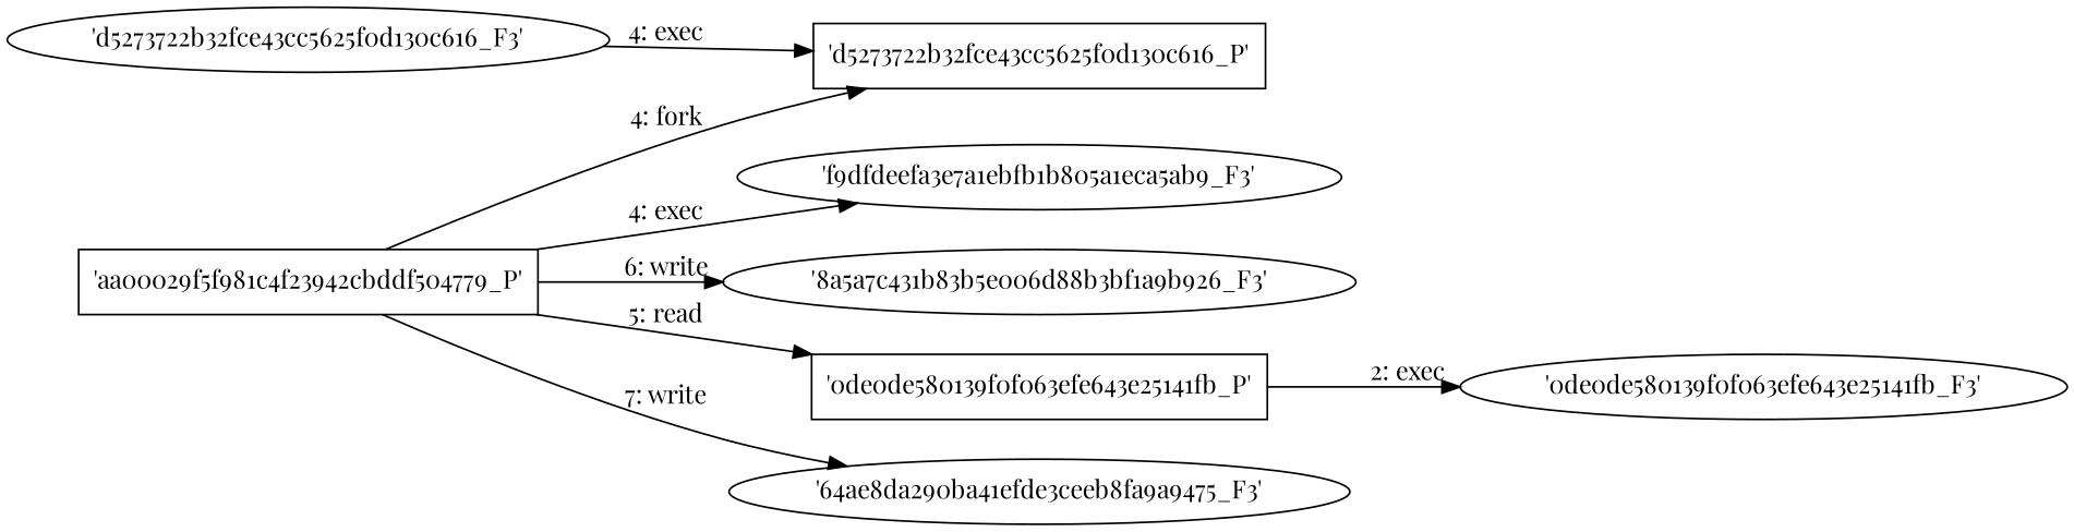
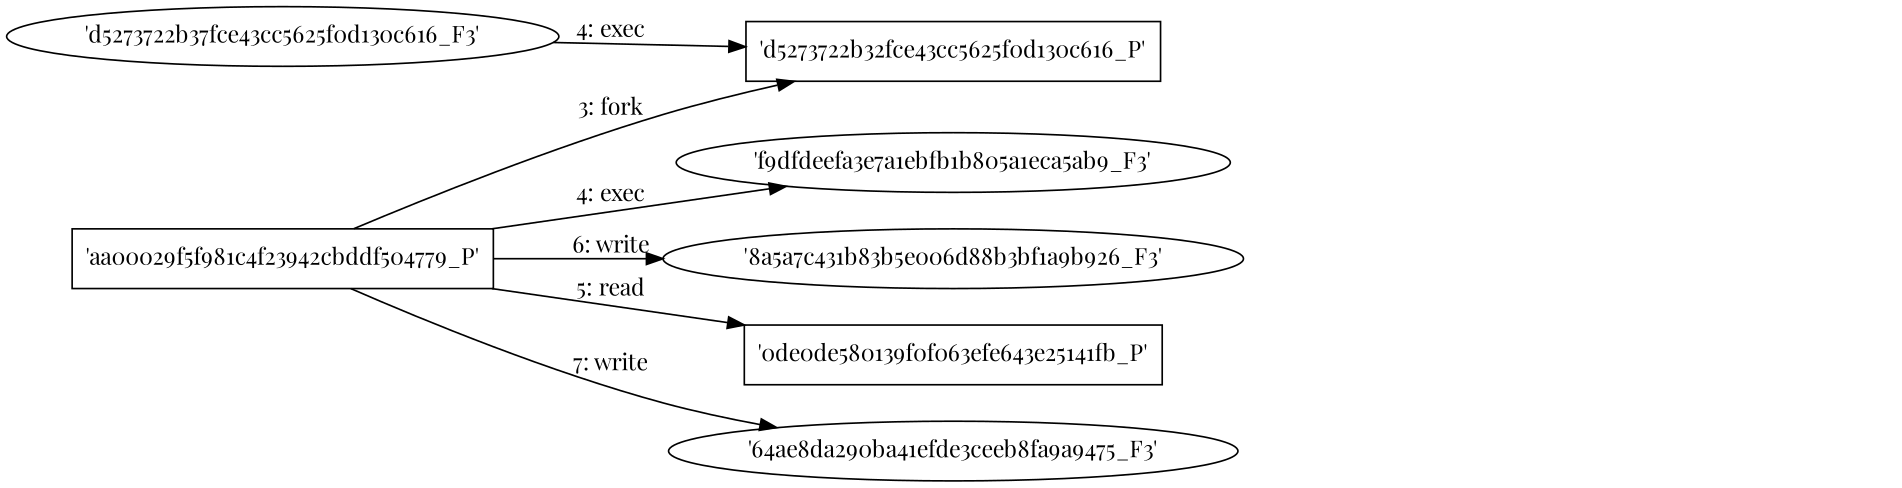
  digraph {
    engine=neato
    fixedsize=false
    fontname="Playfair Display"
    fontsize=10
    nodesep=0.3
    rankdir=LR
    ranksep=0
    splines=true
    node [fontname="Playfair Display" node_type=Process shape=ellipse]
    edge [fontname="Playfair Display"]
    "'aa00029f5f981c4f23942cbddf504779_P'" [shape=box]
    "'0de0de580139f0f063efe643e25141fb_P'" [shape=box]
    "'d5273722b32fce43cc5625f0d130c616_P'" [shape=box]
    "'f9dfdeefa3e7a1ebfb1b805a1eca5ab9_F3'" [node_type=file]
    "'8a5a7c431b83b5e006d88b3bf1a9b926_F3'" [node_type=file]
    "'64ae8da290ba41efde3ceeb8fa9a9475_F3'" [node_type=file]
-   "'0de0de580139f0f063efe643e25141fb_F3'" [node_type=File]
-   "'d5273722b32fce43cc5625f0d130c616_F3'" [node_type=File]
+   "'d5273722b32fce43cc5625f0d130c616_F3'" [node_type=File label="'d5273722b37fce43cc5625f0d130c616_F3'"]
    "'aa00029f5f981c4f23942cbddf504779_P'" -> "'0de0de580139f0f063efe643e25141fb_P'" [label="5: read"]
-   "'aa00029f5f981c4f23942cbddf504779_P'" -> "'d5273722b32fce43cc5625f0d130c616_P'" [label="4: fork"]
+   "'aa00029f5f981c4f23942cbddf504779_P'" -> "'d5273722b32fce43cc5625f0d130c616_P'" [label="3: fork"]
    "'aa00029f5f981c4f23942cbddf504779_P'" -> "'f9dfdeefa3e7a1ebfb1b805a1eca5ab9_F3'" [label="4: exec"]
    "'aa00029f5f981c4f23942cbddf504779_P'" -> "'8a5a7c431b83b5e006d88b3bf1a9b926_F3'" [label="6: write"]
    "'aa00029f5f981c4f23942cbddf504779_P'" -> "'64ae8da290ba41efde3ceeb8fa9a9475_F3'" [label="7: write"]
-   "'0de0de580139f0f063efe643e25141fb_P'" -> "'0de0de580139f0f063efe643e25141fb_F3'" [label="2: exec"]
    "'d5273722b32fce43cc5625f0d130c616_F3'" -> "'d5273722b32fce43cc5625f0d130c616_P'" [label="4: exec"]
  }
